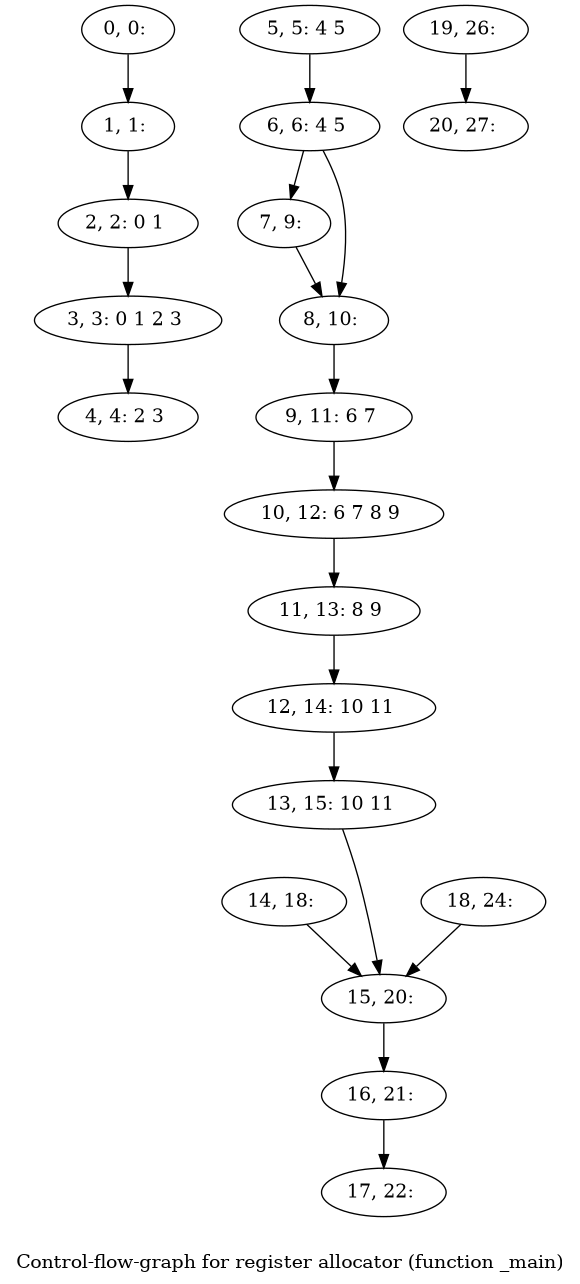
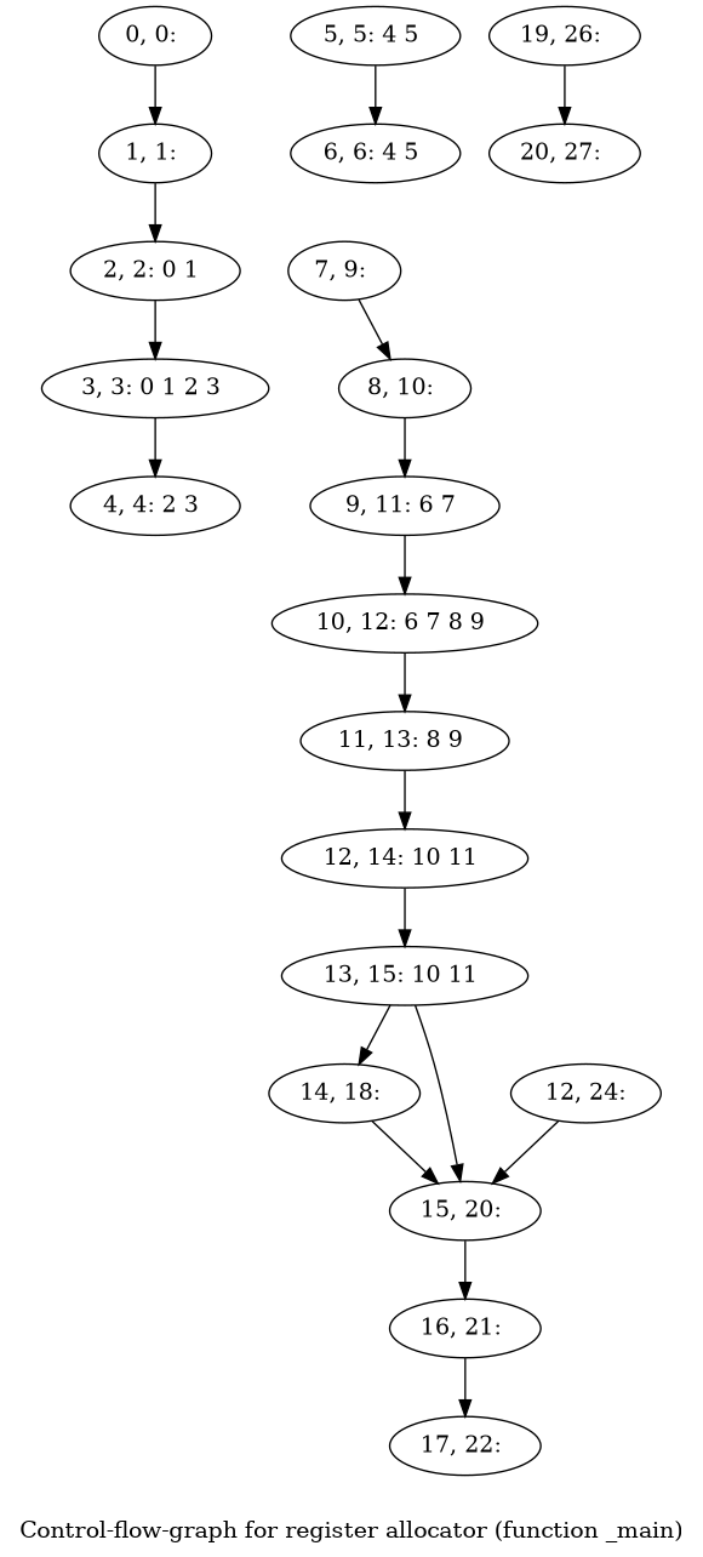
  digraph {
    label="Control-flow-graph for register allocator (function _main)"
    n1 [label="0, 0: "]
    n2 [label="1, 1: "]
    n3 [label="2, 2: 0 1 "]
    n4 [label="3, 3: 0 1 2 3 "]
    n5 [label="4, 4: 2 3 "]
    n6 [label="5, 5: 4 5 "]
    n7 [label="6, 6: 4 5 "]
    n8 [label="7, 9: "]
    n9 [label="8, 10: "]
    n10 [label="9, 11: 6 7 "]
    n11 [label="10, 12: 6 7 8 9 "]
    n12 [label="11, 13: 8 9 "]
    n13 [label="12, 14: 10 11 "]
    n14 [label="13, 15: 10 11 "]
    n15 [label="14, 18: "]
    n16 [label="15, 20: "]
    n17 [label="16, 21: "]
    n18 [label="17, 22: "]
-   n19 [label="18, 24: "]
+   n19 [label="12, 24:"]
    n20 [label="19, 26: "]
    n21 [label="20, 27: "]
    n1 -> n2
    n2 -> n3
    n3 -> n4
    n4 -> n5
    n6 -> n7
-   n7 -> n8
-   n7 -> n9
    n8 -> n9
    n9 -> n10
    n10 -> n11
    n11 -> n12
    n12 -> n13
    n13 -> n14
+   n14 -> n15
    n14 -> n16
    n15 -> n16
    n16 -> n17
    n17 -> n18
    n19 -> n16
    n20 -> n21
  }
